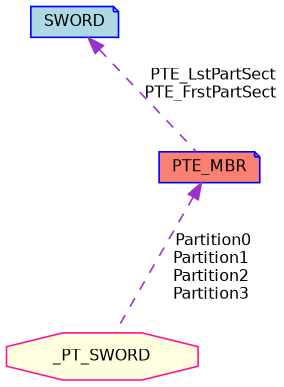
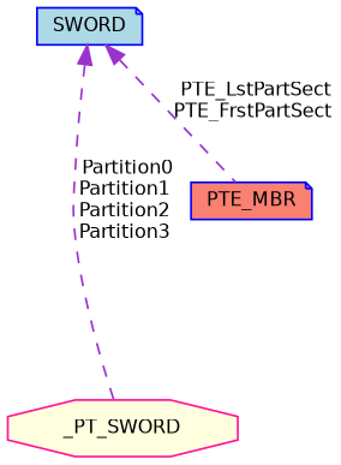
  digraph {
    node [color=blue fontname=Helvetica fontsize=10 shape=note style=filled]
    edge [color=darkorchid3 dir=back fontname=Helvetica fontsize=10 labelfontname=Helvetica labelfontsize=10 style=dashed]
    n1 [color=deeppink fillcolor=lightyellow fontcolor=black height=0.2 label=_PT_SWORD shape=octagon width=0.4]
    n2 [fillcolor=salmon height=0.2 label=PTE_MBR width=0.4]
    n3 [fillcolor=lightblue height=0.2 label=SWORD width=0.4]
-   n2 -> n1 [label=" Partition0\nPartition1\nPartition2\nPartition3"]
+   n3 -> n1 [label=" Partition0\nPartition1\nPartition2\nPartition3"]
    n3 -> n2 [label=" PTE_LstPartSect\nPTE_FrstPartSect"]
  }
